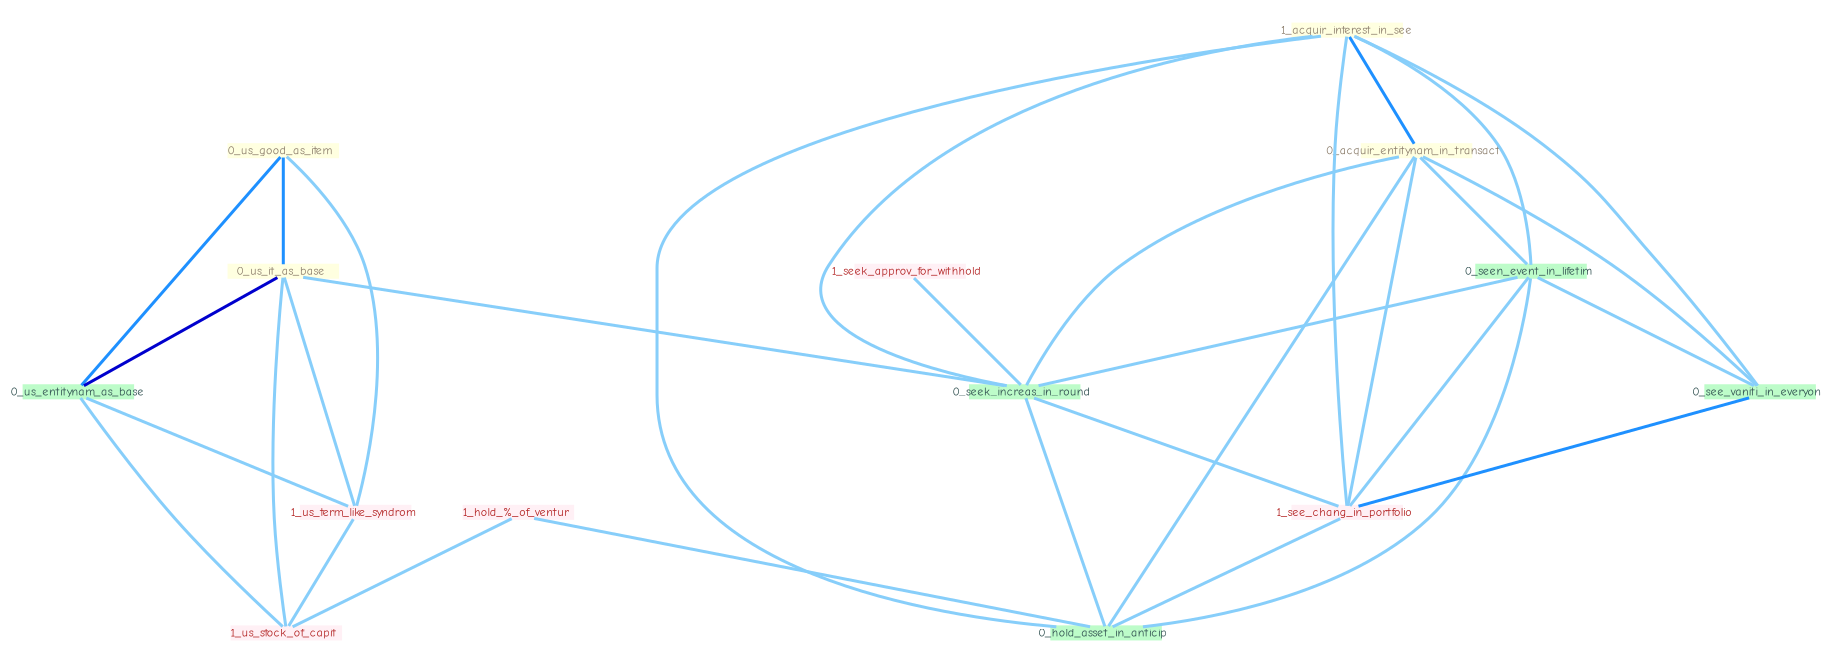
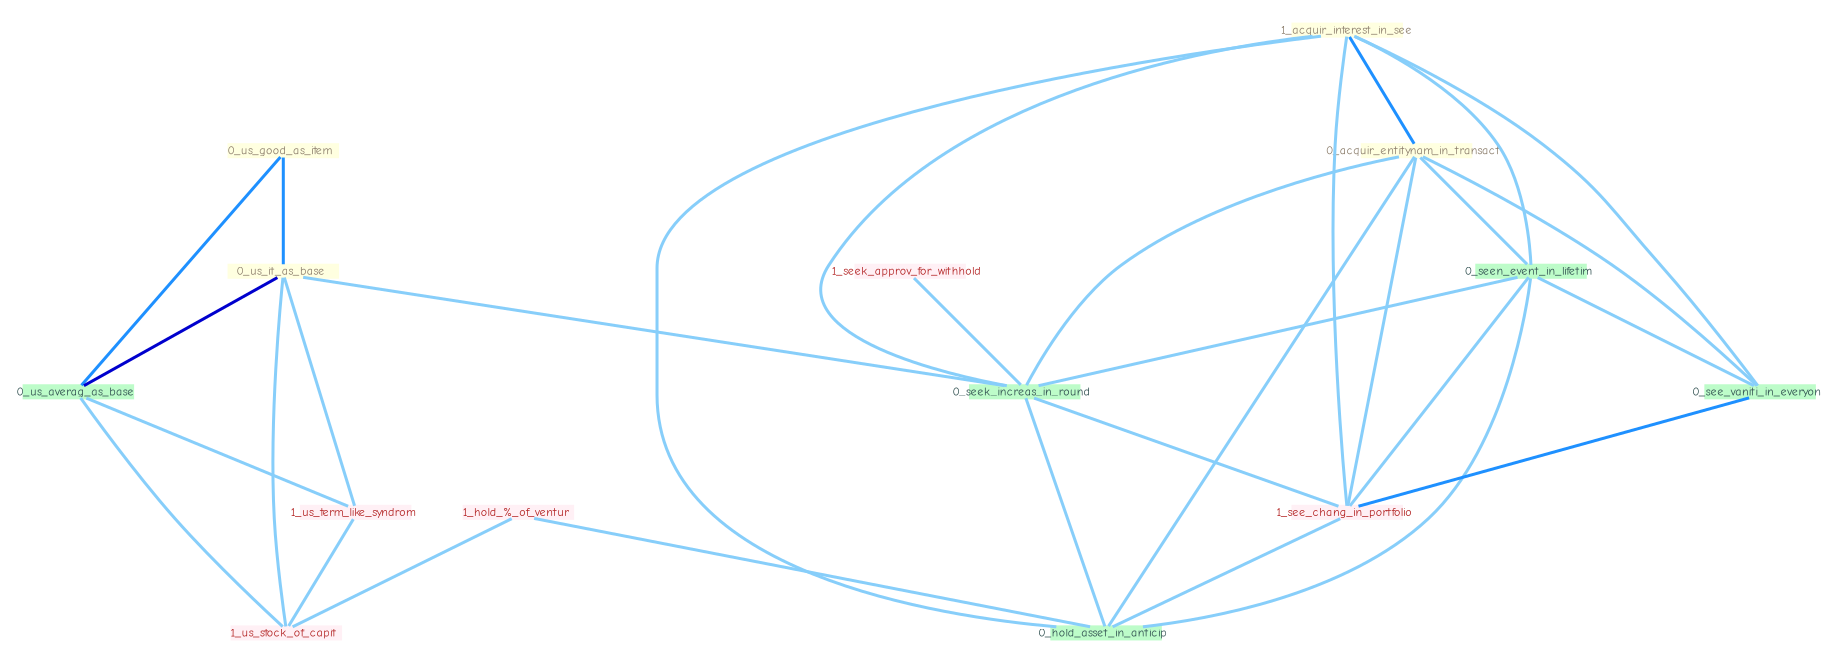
  graph {
    fontname="Comic Neue"
    node [color="#fff0f5" fixedsize=true fontcolor="#b22222" fontname="Comic Neue" fontsize=4 shape=polygon style=filled]
    edge [color="#87cefa" fontname="Comic Neue" w=1]
    "0_us_good_as_item " [color="#ffffe0" fontcolor="#8b7d6b" height=.06 width=.5]
    n2 [color="#ffffe0" fontcolor="#8b7d6b" height=.06 label="1_acquir_interest_in_see" width=.5]
    "0_acquir_entitynam_in_transact " [color="#ffffe0" fontcolor="#8b7d6b" height=.06 width=.5]
    "0_us_it_as_base " [color="#ffffe0" fontcolor="#8b7d6b" height=.06 width=.5]
    "1_us_term_like_syndrom " [height=.06 width=.5]
    "1_seek_approv_for_withhold " [height=.06 width=.5]
    "1_hold_%_of_ventur " [height=.06 width=.5]
    "1_us_stock_of_capit " [height=.06 width=.5]
    "1_see_chang_in_portfolio " [height=.06 width=.5]
-   "0_us_averag_as_base " [color="#BDFCC9" fontcolor="#2f4f4f" height=.06 width=.5 label="0_us_entitynam_as_base"]
+   "0_us_averag_as_base " [color="#BDFCC9" fontcolor="#2f4f4f" height=.06 width=.5]
    "0_seen_event_in_lifetim " [color="#BDFCC9" fontcolor="#2f4f4f" height=.06 width=.5]
    "0_see_vaniti_in_everyon " [color="#BDFCC9" fontcolor="#2f4f4f" height=.06 width=.5]
    "0_seek_increas_in_round " [color="#BDFCC9" fontcolor="#2f4f4f" height=.06 width=.5]
    "0_hold_asset_in_anticip " [color="#BDFCC9" fontcolor="#2f4f4f" height=.06 width=.5]
    subgraph sub_1 {
      "0_us_good_as_item "
      n2
      "0_acquir_entitynam_in_transact "
      "0_us_it_as_base "
    }
    subgraph sub_2 {
      "1_us_term_like_syndrom "
      "1_seek_approv_for_withhold "
      "1_hold_%_of_ventur "
      "1_us_stock_of_capit "
      "1_see_chang_in_portfolio "
    }
    "0_us_good_as_item " -- "0_us_it_as_base " [color="#1e90ff" w=2]
-   "0_us_good_as_item " -- "1_us_term_like_syndrom "
    "0_us_good_as_item " -- "0_us_averag_as_base " [color="#1e90ff" w=2]
    n2 -- "0_acquir_entitynam_in_transact " [color="#1e90ff" w=2]
    n2 -- "1_see_chang_in_portfolio "
    n2 -- "0_seen_event_in_lifetim "
    n2 -- "0_see_vaniti_in_everyon "
    n2 -- "0_seek_increas_in_round "
    n2 -- "0_hold_asset_in_anticip "
    "0_acquir_entitynam_in_transact " -- "1_see_chang_in_portfolio "
    "0_acquir_entitynam_in_transact " -- "0_seen_event_in_lifetim "
    "0_acquir_entitynam_in_transact " -- "0_see_vaniti_in_everyon "
    "0_acquir_entitynam_in_transact " -- "0_seek_increas_in_round "
    "0_acquir_entitynam_in_transact " -- "0_hold_asset_in_anticip "
    "0_us_it_as_base " -- "1_us_term_like_syndrom "
    "0_us_it_as_base " -- "1_us_stock_of_capit "
    "0_us_it_as_base " -- "0_us_averag_as_base " [color="#0000cd" w=3]
    "0_us_it_as_base " -- "0_seek_increas_in_round "
    "1_us_term_like_syndrom " -- "1_us_stock_of_capit "
    "1_seek_approv_for_withhold " -- "0_seek_increas_in_round "
    "1_hold_%_of_ventur " -- "1_us_stock_of_capit "
    "1_hold_%_of_ventur " -- "0_hold_asset_in_anticip "
    "1_see_chang_in_portfolio " -- "0_hold_asset_in_anticip "
    "0_us_averag_as_base " -- "1_us_term_like_syndrom "
    "0_us_averag_as_base " -- "1_us_stock_of_capit "
    "0_seen_event_in_lifetim " -- "1_see_chang_in_portfolio "
    "0_seen_event_in_lifetim " -- "0_see_vaniti_in_everyon "
    "0_seen_event_in_lifetim " -- "0_seek_increas_in_round "
    "0_seen_event_in_lifetim " -- "0_hold_asset_in_anticip "
    "0_see_vaniti_in_everyon " -- "1_see_chang_in_portfolio " [color="#1e90ff" w=2]
    "0_seek_increas_in_round " -- "1_see_chang_in_portfolio "
    "0_seek_increas_in_round " -- "0_hold_asset_in_anticip "
  }
